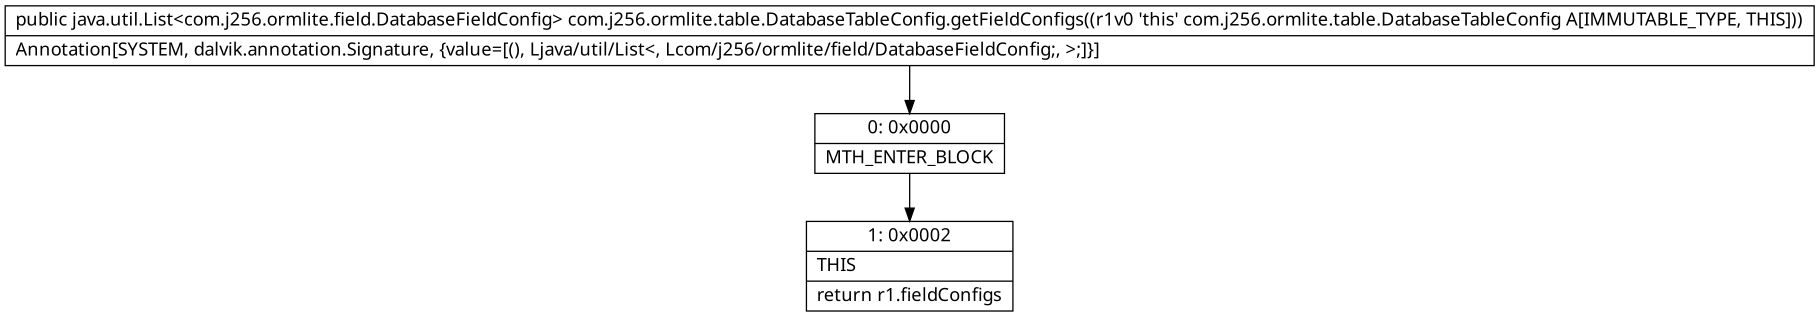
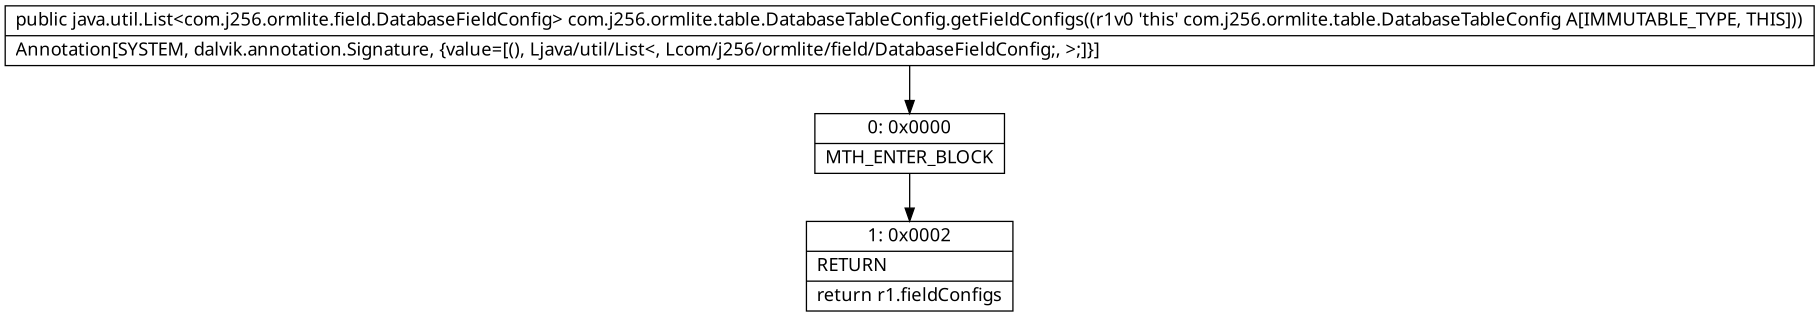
  digraph {
    fontname="Noto Sans"
    node [shape=record fontname="Noto Sans"]
    edge [fontname="Noto Sans"]
    n1 [label="{0\:\ 0x0000|MTH_ENTER_BLOCK\l}"]
-   n2 [label="{1\:\ 0x0002|THIS\l|return r1.fieldConfigs\l}"]
+   n2 [label="{1\:\ 0x0002|RETURN\l|return r1.fieldConfigs\l}"]
    n3 [label="{public java.util.List\<com.j256.ormlite.field.DatabaseFieldConfig\> com.j256.ormlite.table.DatabaseTableConfig.getFieldConfigs((r1v0 'this' com.j256.ormlite.table.DatabaseTableConfig A[IMMUTABLE_TYPE, THIS]))  | Annotation[SYSTEM, dalvik.annotation.Signature, \{value=[(), Ljava\/util\/List\<, Lcom\/j256\/ormlite\/field\/DatabaseFieldConfig;, \>;]\}]\l}"]
    n1 -> n2
    n3 -> n1
  }
